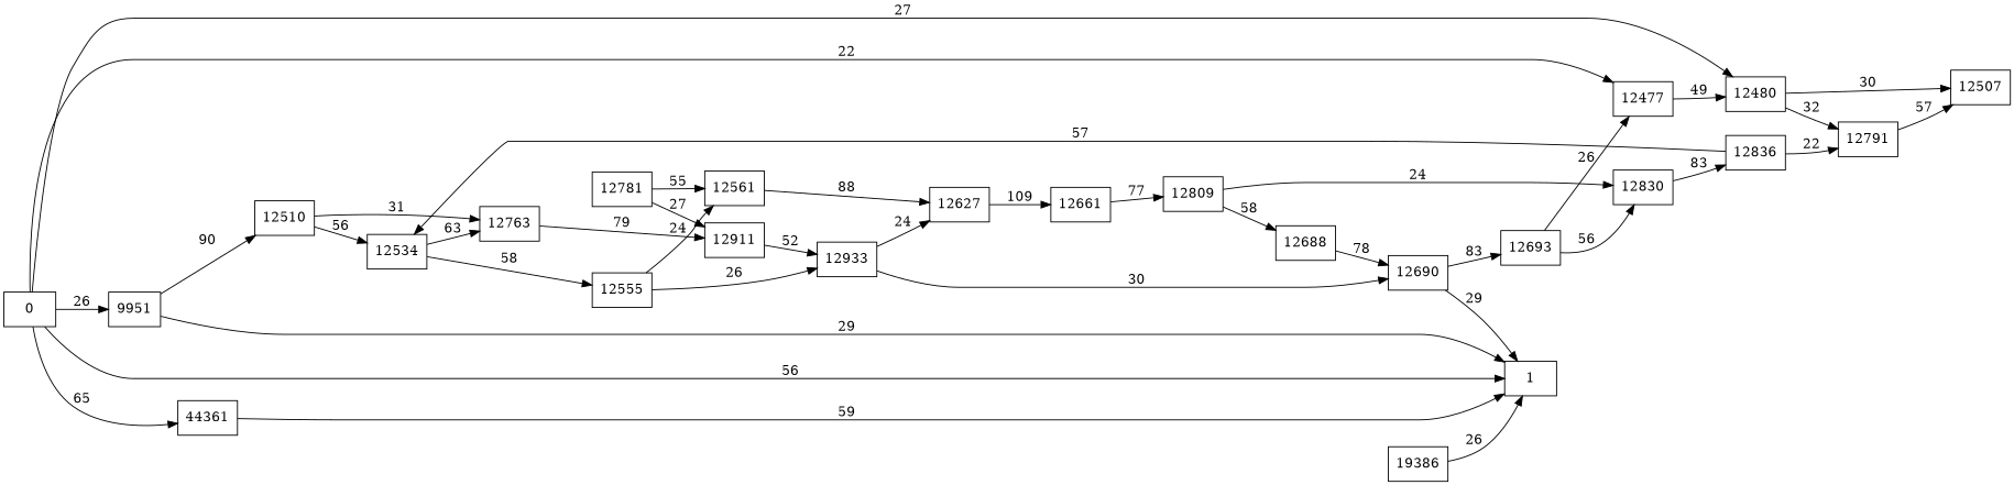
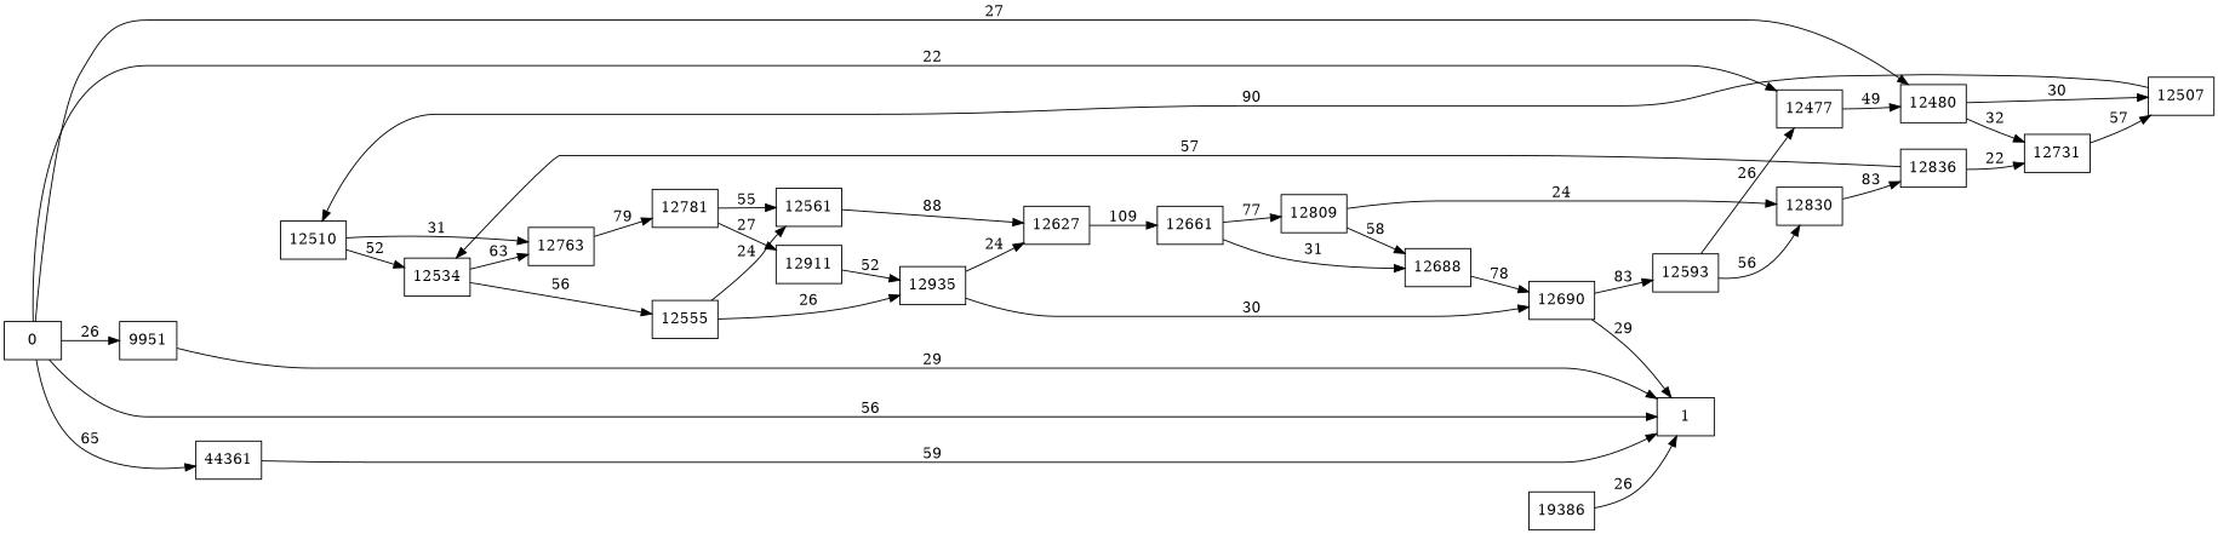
  digraph {
    rankdir=LR
    node [shape=rectangle]
    9951
    1
    12477
    12480
    12507
-   12731 [label=12791]
+   12731
    12510
    12534
    12763
    12555
    12781
    12561
-   12935 [label=12933]
+   12935
    12911
    12627
    12661
    12690
    12688
    12809
    12830
-   12693
+   12693 [label=12593]
    12836
    19386
    n24 [label=44361]
    0
    9951 -> 1 [label=29]
    12477 -> 12480 [label=49]
    12480 -> 12507 [label=30]
    12480 -> 12731 [label=32]
-   9951 -> 12510 [label=90]
+   12507 -> 12510 [label=90]
    12731 -> 12507 [label=57]
-   12510 -> 12534 [label=56]
+   12510 -> 12534 [label=52]
    12510 -> 12763 [label=31]
    12534 -> 12763 [label=63]
-   12534 -> 12555 [label=58]
-   12763 -> 12911 [label=79]
+   12534 -> 12555 [label=56]
+   12763 -> 12781 [label=79]
    12555 -> 12561 [label=24]
    12555 -> 12935 [label=26]
    12781 -> 12561 [label=55]
    12781 -> 12911 [label=27]
    12561 -> 12627 [label=88]
    12935 -> 12627 [label=24]
    12935 -> 12690 [label=30]
    12911 -> 12935 [label=52]
    12627 -> 12661 [label=109]
+   12661 -> 12688 [label=31]
    12661 -> 12809 [label=77]
    12690 -> 1 [label=29]
    12690 -> 12693 [label=83]
    12688 -> 12690 [label=78]
    12809 -> 12688 [label=58]
    12809 -> 12830 [label=24]
    12830 -> 12836 [label=83]
    12693 -> 12477 [label=26]
    12693 -> 12830 [label=56]
    12836 -> 12731 [label=22]
    12836 -> 12534 [label=57]
    19386 -> 1 [label=26]
    n24 -> 1 [label=59]
    0 -> 9951 [label=26]
    0 -> 1 [label=56]
    0 -> 12477 [label=22]
    0 -> 12480 [label=27]
    0 -> n24 [label=65]
  }
